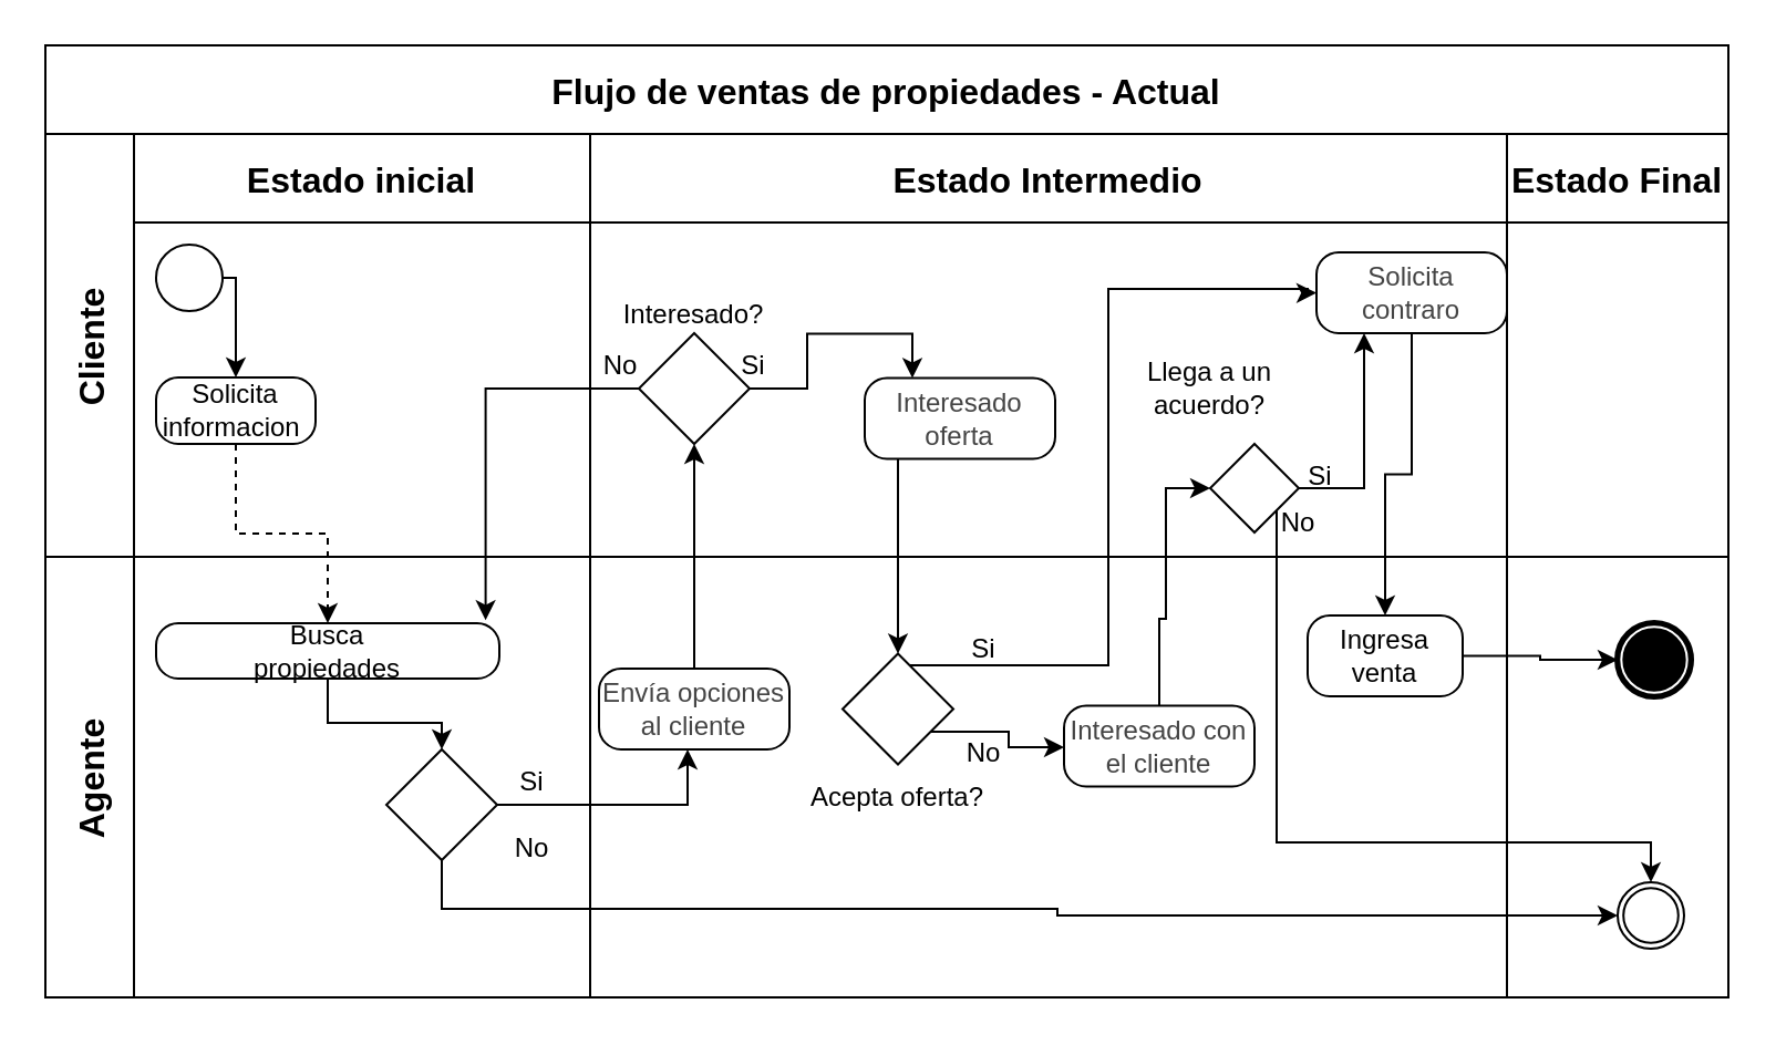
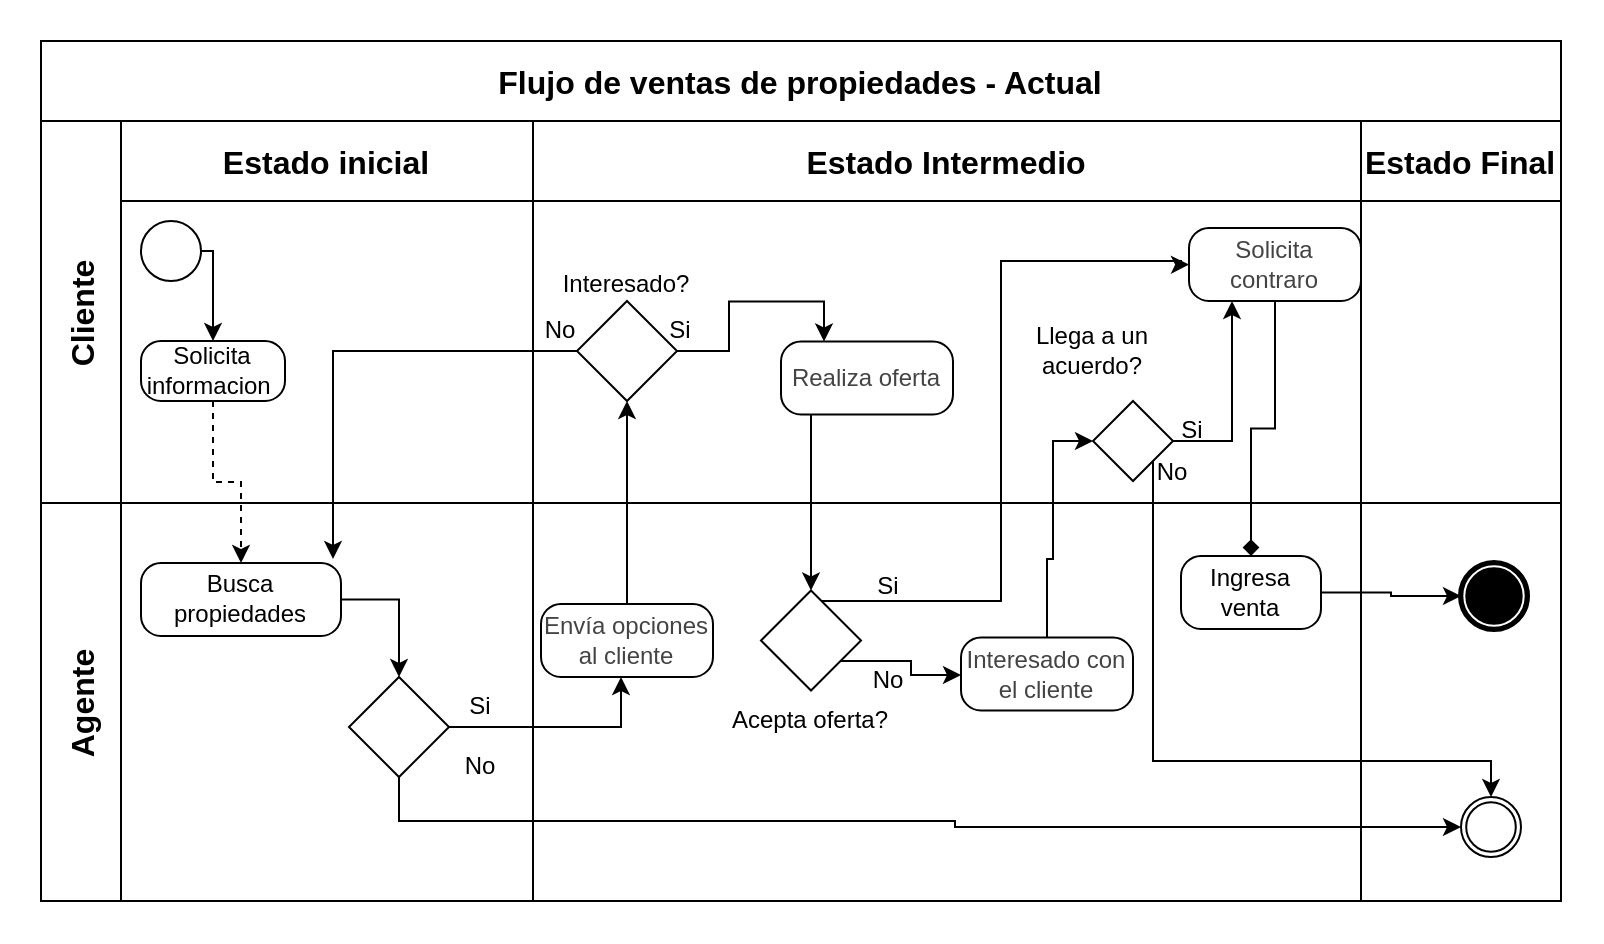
  <mxCell id="0" />
  <mxCell id="1" parent="0" />
  <mxCell id="2" value="Flujo de ventas de propiedades - Actual" style="shape=table;childLayout=tableLayout;startSize=40;collapsible=0;recursiveResize=0;expand=0;fontSize=16;fontStyle=1" vertex="1" parent="1"><mxGeometry x="20" y="20" width="760" height="430" as="geometry" /></mxCell>
  <mxCell id="3" value="Cliente" style="shape=tableRow;horizontal=0;swimlaneHead=0;swimlaneBody=0;top=0;left=0;strokeColor=inherit;bottom=0;right=0;dropTarget=0;fontStyle=1;fillColor=none;points=[[0,0.5],[1,0.5]];portConstraint=eastwest;startSize=40;collapsible=0;recursiveResize=0;expand=0;fontSize=16;" vertex="1" parent="2"><mxGeometry y="40" width="760" height="191" as="geometry" /></mxCell>
  <mxCell id="4" value="Estado inicial" style="swimlane;swimlaneHead=0;swimlaneBody=0;fontStyle=1;strokeColor=inherit;connectable=0;fillColor=none;startSize=40;collapsible=0;recursiveResize=0;expand=0;fontSize=16;" vertex="1" parent="3"><mxGeometry x="40" width="206" height="191" as="geometry"><mxRectangle width="206" height="191" as="alternateBounds" /></mxGeometry></mxCell>
  <mxCell id="5" value="" style="points=[[0.145,0.145,0],[0.5,0,0],[0.855,0.145,0],[1,0.5,0],[0.855,0.855,0],[0.5,1,0],[0.145,0.855,0],[0,0.5,0]];shape=mxgraph.bpmn.event;html=1;verticalLabelPosition=bottom;labelBackgroundColor=#ffffff;verticalAlign=top;align=center;perimeter=ellipsePerimeter;outlineConnect=0;aspect=fixed;outline=standard;symbol=general;" vertex="1" parent="4"><mxGeometry x="10" y="50" width="30" height="30" as="geometry" /></mxCell>
  <mxCell id="6" value="Solicita informacion&amp;nbsp;" style="points=[[0.25,0,0],[0.5,0,0],[0.75,0,0],[1,0.25,0],[1,0.5,0],[1,0.75,0],[0.75,1,0],[0.5,1,0],[0.25,1,0],[0,0.75,0],[0,0.5,0],[0,0.25,0]];shape=mxgraph.bpmn.task;whiteSpace=wrap;rectStyle=rounded;size=10;html=1;container=1;expand=0;collapsible=0;taskMarker=abstract;" vertex="1" parent="4"><mxGeometry x="10" y="110" width="72" height="30" as="geometry" /></mxCell>
  <mxCell id="7" style="edgeStyle=orthogonalEdgeStyle;rounded=0;orthogonalLoop=1;jettySize=auto;html=1;entryX=0.5;entryY=0;entryDx=0;entryDy=0;entryPerimeter=0;" edge="1" parent="4" source="5" target="6"><mxGeometry relative="1" as="geometry"><Array as="points"><mxPoint x="46" y="65" /></Array></mxGeometry></mxCell>
  <mxCell id="8" value="Estado Intermedio" style="swimlane;swimlaneHead=0;swimlaneBody=0;fontStyle=1;strokeColor=inherit;connectable=0;fillColor=none;startSize=40;collapsible=0;recursiveResize=0;expand=0;fontSize=16;" vertex="1" parent="3"><mxGeometry x="246" width="414" height="191" as="geometry"><mxRectangle width="414" height="191" as="alternateBounds" /></mxGeometry></mxCell>
  <mxCell id="9" value="" style="points=[[0.25,0.25,0],[0.5,0,0],[0.75,0.25,0],[1,0.5,0],[0.75,0.75,0],[0.5,1,0],[0.25,0.75,0],[0,0.5,0]];shape=mxgraph.bpmn.gateway2;html=1;verticalLabelPosition=bottom;labelBackgroundColor=#ffffff;verticalAlign=top;align=center;perimeter=rhombusPerimeter;outlineConnect=0;outline=none;symbol=none;" vertex="1" parent="8"><mxGeometry x="22" y="90" width="50" height="50" as="geometry" /></mxCell>
  <mxCell id="10" value="Interesado?" style="text;html=1;align=center;verticalAlign=middle;whiteSpace=wrap;rounded=0;" vertex="1" parent="8"><mxGeometry x="17" y="66.75" width="60" height="30" as="geometry" /></mxCell>
  <mxCell id="11" value="Si" style="text;html=1;align=center;verticalAlign=middle;whiteSpace=wrap;rounded=0;" vertex="1" parent="8"><mxGeometry x="44" y="90" width="60" height="30" as="geometry" /></mxCell>
  <mxCell id="12" value="No" style="text;html=1;align=center;verticalAlign=middle;whiteSpace=wrap;rounded=0;" vertex="1" parent="8"><mxGeometry x="-16" y="90" width="60" height="30" as="geometry" /></mxCell>
  <mxCell id="13" value="&lt;font face=&quot;Arial, sans-serif&quot; color=&quot;#444444&quot;&gt;Solicita contraro&lt;/font&gt;" style="points=[[0.25,0,0],[0.5,0,0],[0.75,0,0],[1,0.25,0],[1,0.5,0],[1,0.75,0],[0.75,1,0],[0.5,1,0],[0.25,1,0],[0,0.75,0],[0,0.5,0],[0,0.25,0]];shape=mxgraph.bpmn.task;whiteSpace=wrap;rectStyle=rounded;size=10;html=1;container=1;expand=0;collapsible=0;taskMarker=abstract;" vertex="1" parent="8"><mxGeometry x="328" y="53.5" width="86" height="36.5" as="geometry" /></mxCell>
- <mxCell id="14" value="&lt;font face=&quot;Arial, sans-serif&quot; color=&quot;#444444&quot;&gt;Interesado oferta&lt;/font&gt;" style="points=[[0.25,0,0],[0.5,0,0],[0.75,0,0],[1,0.25,0],[1,0.5,0],[1,0.75,0],[0.75,1,0],[0.5,1,0],[0.25,1,0],[0,0.75,0],[0,0.5,0],[0,0.25,0]];shape=mxgraph.bpmn.task;whiteSpace=wrap;rectStyle=rounded;size=10;html=1;container=1;expand=0;collapsible=0;taskMarker=abstract;" vertex="1" parent="8"><mxGeometry x="124" y="110.25" width="86" height="36.5" as="geometry" /></mxCell>
+ <mxCell id="14" value="&lt;font face=&quot;Arial, sans-serif&quot; color=&quot;#444444&quot;&gt;Realiza oferta&lt;/font&gt;" style="points=[[0.25,0,0],[0.5,0,0],[0.75,0,0],[1,0.25,0],[1,0.5,0],[1,0.75,0],[0.75,1,0],[0.5,1,0],[0.25,1,0],[0,0.75,0],[0,0.5,0],[0,0.25,0]];shape=mxgraph.bpmn.task;whiteSpace=wrap;rectStyle=rounded;size=10;html=1;container=1;expand=0;collapsible=0;taskMarker=abstract;" vertex="1" parent="8"><mxGeometry x="124" y="110.25" width="86" height="36.5" as="geometry" /></mxCell>
  <mxCell id="15" style="edgeStyle=orthogonalEdgeStyle;rounded=0;orthogonalLoop=1;jettySize=auto;html=1;entryX=0.25;entryY=0;entryDx=0;entryDy=0;entryPerimeter=0;" edge="1" parent="8" source="9" target="14"><mxGeometry relative="1" as="geometry" /></mxCell>
  <mxCell id="16" value="" style="points=[[0.25,0.25,0],[0.5,0,0],[0.75,0.25,0],[1,0.5,0],[0.75,0.75,0],[0.5,1,0],[0.25,0.75,0],[0,0.5,0]];shape=mxgraph.bpmn.gateway2;html=1;verticalLabelPosition=bottom;labelBackgroundColor=#ffffff;verticalAlign=top;align=center;perimeter=rhombusPerimeter;outlineConnect=0;outline=none;symbol=none;" vertex="1" parent="8"><mxGeometry x="280" y="140" width="40" height="40" as="geometry" /></mxCell>
  <mxCell id="17" value="Llega a un acuerdo?" style="text;html=1;align=center;verticalAlign=middle;whiteSpace=wrap;rounded=0;" vertex="1" parent="8"><mxGeometry x="250" y="100" width="60" height="30" as="geometry" /></mxCell>
  <mxCell id="18" style="edgeStyle=orthogonalEdgeStyle;rounded=0;orthogonalLoop=1;jettySize=auto;html=1;entryX=0.25;entryY=1;entryDx=0;entryDy=0;entryPerimeter=0;" edge="1" parent="8" source="16" target="13"><mxGeometry relative="1" as="geometry" /></mxCell>
  <mxCell id="19" value="Si" style="text;html=1;align=center;verticalAlign=middle;whiteSpace=wrap;rounded=0;" vertex="1" parent="8"><mxGeometry x="300" y="140" width="60" height="30" as="geometry" /></mxCell>
  <mxCell id="20" value="No" style="text;html=1;align=center;verticalAlign=middle;whiteSpace=wrap;rounded=0;" vertex="1" parent="8"><mxGeometry x="290" y="161" width="60" height="30" as="geometry" /></mxCell>
  <mxCell id="21" value="Estado Final" style="swimlane;swimlaneHead=0;swimlaneBody=0;fontStyle=1;strokeColor=inherit;connectable=0;fillColor=none;startSize=40;collapsible=0;recursiveResize=0;expand=0;fontSize=16;" vertex="1" parent="3"><mxGeometry x="660" width="100" height="191" as="geometry"><mxRectangle width="100" height="191" as="alternateBounds" /></mxGeometry></mxCell>
  <mxCell id="22" value="Agente" style="shape=tableRow;horizontal=0;swimlaneHead=0;swimlaneBody=0;top=0;left=0;strokeColor=inherit;bottom=0;right=0;dropTarget=0;fontStyle=1;fillColor=none;points=[[0,0.5],[1,0.5]];portConstraint=eastwest;startSize=40;collapsible=0;recursiveResize=0;expand=0;fontSize=16;" vertex="1" parent="2"><mxGeometry y="231" width="760" height="199" as="geometry" /></mxCell>
  <mxCell id="23" value="" style="swimlane;swimlaneHead=0;swimlaneBody=0;fontStyle=1;connectable=0;strokeColor=inherit;fillColor=none;startSize=0;collapsible=0;recursiveResize=0;expand=0;fontSize=16;" vertex="1" parent="22"><mxGeometry x="40" width="206" height="199" as="geometry"><mxRectangle width="206" height="199" as="alternateBounds" /></mxGeometry></mxCell>
  <mxCell id="24" style="edgeStyle=orthogonalEdgeStyle;rounded=0;orthogonalLoop=1;jettySize=auto;html=1;" edge="1" parent="23" source="25" target="26"><mxGeometry relative="1" as="geometry" /></mxCell>
- <mxCell id="25" value="Busca&lt;div&gt;propiedades&lt;/div&gt;" style="points=[[0.25,0,0],[0.5,0,0],[0.75,0,0],[1,0.25,0],[1,0.5,0],[1,0.75,0],[0.75,1,0],[0.5,1,0],[0.25,1,0],[0,0.75,0],[0,0.5,0],[0,0.25,0]];shape=mxgraph.bpmn.task;whiteSpace=wrap;rectStyle=rounded;size=10;html=1;container=1;expand=0;collapsible=0;taskMarker=abstract;" vertex="1" parent="23"><mxGeometry x="10" y="30" width="155" height="25" as="geometry" /></mxCell>
+ <mxCell id="25" value="Busca&lt;div&gt;propiedades&lt;/div&gt;" style="points=[[0.25,0,0],[0.5,0,0],[0.75,0,0],[1,0.25,0],[1,0.5,0],[1,0.75,0],[0.75,1,0],[0.5,1,0],[0.25,1,0],[0,0.75,0],[0,0.5,0],[0,0.25,0]];shape=mxgraph.bpmn.task;whiteSpace=wrap;rectStyle=rounded;size=10;html=1;container=1;expand=0;collapsible=0;taskMarker=abstract;" vertex="1" parent="23"><mxGeometry x="10" y="30" width="100" height="36.5" as="geometry" /></mxCell>
  <mxCell id="26" value="" style="points=[[0.25,0.25,0],[0.5,0,0],[0.75,0.25,0],[1,0.5,0],[0.75,0.75,0],[0.5,1,0],[0.25,0.75,0],[0,0.5,0]];shape=mxgraph.bpmn.gateway2;html=1;verticalLabelPosition=bottom;labelBackgroundColor=#ffffff;verticalAlign=top;align=center;perimeter=rhombusPerimeter;outlineConnect=0;outline=none;symbol=none;" vertex="1" parent="23"><mxGeometry x="114" y="87" width="50" height="50" as="geometry" /></mxCell>
  <mxCell id="27" value="Si" style="text;html=1;align=center;verticalAlign=middle;whiteSpace=wrap;rounded=0;" vertex="1" parent="23"><mxGeometry x="150" y="87" width="60" height="30" as="geometry" /></mxCell>
  <mxCell id="28" value="No" style="text;html=1;align=center;verticalAlign=middle;whiteSpace=wrap;rounded=0;" vertex="1" parent="23"><mxGeometry x="150" y="117" width="60" height="30" as="geometry" /></mxCell>
  <mxCell id="29" value="" style="swimlane;swimlaneHead=0;swimlaneBody=0;fontStyle=1;connectable=0;strokeColor=inherit;fillColor=none;startSize=0;collapsible=0;recursiveResize=0;expand=0;fontSize=16;" vertex="1" parent="22"><mxGeometry x="246" width="414" height="199" as="geometry"><mxRectangle width="414" height="199" as="alternateBounds" /></mxGeometry></mxCell>
  <mxCell id="30" value="&lt;span style=&quot;color: rgb(68, 68, 68); font-family: Arial, sans-serif;&quot;&gt;Envía opciones al cliente&lt;/span&gt;" style="points=[[0.25,0,0],[0.5,0,0],[0.75,0,0],[1,0.25,0],[1,0.5,0],[1,0.75,0],[0.75,1,0],[0.5,1,0],[0.25,1,0],[0,0.75,0],[0,0.5,0],[0,0.25,0]];shape=mxgraph.bpmn.task;whiteSpace=wrap;rectStyle=rounded;size=10;html=1;container=1;expand=0;collapsible=0;taskMarker=abstract;" vertex="1" parent="29"><mxGeometry x="4" y="50.5" width="86" height="36.5" as="geometry" /></mxCell>
  <mxCell id="31" value="Ingresa venta" style="points=[[0.25,0,0],[0.5,0,0],[0.75,0,0],[1,0.25,0],[1,0.5,0],[1,0.75,0],[0.75,1,0],[0.5,1,0],[0.25,1,0],[0,0.75,0],[0,0.5,0],[0,0.25,0]];shape=mxgraph.bpmn.task;whiteSpace=wrap;rectStyle=rounded;size=10;html=1;container=1;expand=0;collapsible=0;taskMarker=abstract;" vertex="1" parent="29"><mxGeometry x="324" y="26.5" width="70" height="36.5" as="geometry" /></mxCell>
  <mxCell id="32" style="edgeStyle=orthogonalEdgeStyle;rounded=0;orthogonalLoop=1;jettySize=auto;html=1;" edge="1" parent="29" source="33" target="37"><mxGeometry relative="1" as="geometry"><Array as="points"><mxPoint x="189" y="79" /><mxPoint x="189" y="86" /></Array></mxGeometry></mxCell>
  <mxCell id="33" value="" style="points=[[0.25,0.25,0],[0.5,0,0],[0.75,0.25,0],[1,0.5,0],[0.75,0.75,0],[0.5,1,0],[0.25,0.75,0],[0,0.5,0]];shape=mxgraph.bpmn.gateway2;html=1;verticalLabelPosition=bottom;labelBackgroundColor=#ffffff;verticalAlign=top;align=center;perimeter=rhombusPerimeter;outlineConnect=0;outline=none;symbol=none;" vertex="1" parent="29"><mxGeometry x="114" y="43.75" width="50" height="50" as="geometry" /></mxCell>
  <mxCell id="34" value="Acepta oferta?" style="text;html=1;align=center;verticalAlign=middle;whiteSpace=wrap;rounded=0;" vertex="1" parent="29"><mxGeometry x="98" y="93.75" width="82" height="30" as="geometry" /></mxCell>
  <mxCell id="35" value="Si" style="text;html=1;align=center;verticalAlign=middle;whiteSpace=wrap;rounded=0;" vertex="1" parent="29"><mxGeometry x="147.5" y="26.5" width="60" height="30" as="geometry" /></mxCell>
  <mxCell id="36" value="No" style="text;html=1;align=center;verticalAlign=middle;whiteSpace=wrap;rounded=0;" vertex="1" parent="29"><mxGeometry x="147.5" y="73.75" width="60" height="30" as="geometry" /></mxCell>
  <mxCell id="37" value="&lt;font face=&quot;Arial, sans-serif&quot; color=&quot;#444444&quot;&gt;Interesado con el cliente&lt;/font&gt;" style="points=[[0.25,0,0],[0.5,0,0],[0.75,0,0],[1,0.25,0],[1,0.5,0],[1,0.75,0],[0.75,1,0],[0.5,1,0],[0.25,1,0],[0,0.75,0],[0,0.5,0],[0,0.25,0]];shape=mxgraph.bpmn.task;whiteSpace=wrap;rectStyle=rounded;size=10;html=1;container=1;expand=0;collapsible=0;taskMarker=abstract;" vertex="1" parent="29"><mxGeometry x="214" y="67.25" width="86" height="36.5" as="geometry" /></mxCell>
  <mxCell id="38" value="" style="swimlane;swimlaneHead=0;swimlaneBody=0;fontStyle=1;connectable=0;strokeColor=inherit;fillColor=none;startSize=0;collapsible=0;recursiveResize=0;expand=0;fontSize=16;" vertex="1" parent="22"><mxGeometry x="660" width="100" height="199" as="geometry"><mxRectangle width="100" height="199" as="alternateBounds" /></mxGeometry></mxCell>
  <mxCell id="39" value="" style="points=[[0.145,0.145,0],[0.5,0,0],[0.855,0.145,0],[1,0.5,0],[0.855,0.855,0],[0.5,1,0],[0.145,0.855,0],[0,0.5,0]];shape=mxgraph.bpmn.event;html=1;verticalLabelPosition=bottom;labelBackgroundColor=#ffffff;verticalAlign=top;align=center;perimeter=ellipsePerimeter;outlineConnect=0;aspect=fixed;outline=end;symbol=terminate;" vertex="1" parent="38"><mxGeometry x="50" y="30" width="33" height="33" as="geometry" /></mxCell>
  <mxCell id="40" value="" style="points=[[0.145,0.145,0],[0.5,0,0],[0.855,0.145,0],[1,0.5,0],[0.855,0.855,0],[0.5,1,0],[0.145,0.855,0],[0,0.5,0]];shape=mxgraph.bpmn.event;html=1;verticalLabelPosition=bottom;labelBackgroundColor=#ffffff;verticalAlign=top;align=center;perimeter=ellipsePerimeter;outlineConnect=0;aspect=fixed;outline=throwing;symbol=general;" vertex="1" parent="38"><mxGeometry x="50" y="147" width="30" height="30" as="geometry" /></mxCell>
  <mxCell id="41" style="edgeStyle=orthogonalEdgeStyle;rounded=0;orthogonalLoop=1;jettySize=auto;html=1;" edge="1" parent="22" source="26" target="30"><mxGeometry relative="1" as="geometry"><Array as="points"><mxPoint x="290" y="112" /></Array></mxGeometry></mxCell>
  <mxCell id="42" style="edgeStyle=orthogonalEdgeStyle;rounded=0;orthogonalLoop=1;jettySize=auto;html=1;" edge="1" parent="22" source="31" target="39"><mxGeometry relative="1" as="geometry" /></mxCell>
  <mxCell id="43" style="edgeStyle=orthogonalEdgeStyle;rounded=0;orthogonalLoop=1;jettySize=auto;html=1;entryX=0;entryY=0.5;entryDx=0;entryDy=0;entryPerimeter=0;" edge="1" parent="22" source="26" target="40"><mxGeometry relative="1" as="geometry"><Array as="points"><mxPoint x="179" y="159" /><mxPoint x="457" y="159" /><mxPoint x="457" y="162" /></Array></mxGeometry></mxCell>
  <mxCell id="44" style="edgeStyle=orthogonalEdgeStyle;rounded=0;orthogonalLoop=1;jettySize=auto;html=1;entryX=0.5;entryY=0;entryDx=0;entryDy=0;entryPerimeter=0;dashed=1;" edge="1" parent="2" source="6" target="25"><mxGeometry relative="1" as="geometry" /></mxCell>
  <mxCell id="45" style="edgeStyle=orthogonalEdgeStyle;rounded=0;orthogonalLoop=1;jettySize=auto;html=1;entryX=0.5;entryY=1;entryDx=0;entryDy=0;entryPerimeter=0;" edge="1" parent="2" source="30" target="9"><mxGeometry relative="1" as="geometry"><mxPoint x="300" y="140" as="targetPoint" /></mxGeometry></mxCell>
  <mxCell id="46" style="edgeStyle=orthogonalEdgeStyle;rounded=0;orthogonalLoop=1;jettySize=auto;html=1;entryX=0.96;entryY=-0.055;entryDx=0;entryDy=0;entryPerimeter=0;" edge="1" parent="2" source="9" target="25"><mxGeometry relative="1" as="geometry" /></mxCell>
- <mxCell id="47" style="edgeStyle=orthogonalEdgeStyle;rounded=0;orthogonalLoop=1;jettySize=auto;html=1;entryX=0.5;entryY=0;entryDx=0;entryDy=0;entryPerimeter=0;" edge="1" parent="2" source="13" target="31"><mxGeometry relative="1" as="geometry"><mxPoint x="515" y="280" as="targetPoint" /></mxGeometry></mxCell>
+ <mxCell id="47" style="edgeStyle=orthogonalEdgeStyle;rounded=0;orthogonalLoop=1;jettySize=auto;html=1;entryX=0.5;entryY=0;entryDx=0;entryDy=0;entryPerimeter=0;endArrow=diamond;" edge="1" parent="2" source="13" target="31"><mxGeometry relative="1" as="geometry"><mxPoint x="515" y="280" as="targetPoint" /></mxGeometry></mxCell>
  <mxCell id="48" style="edgeStyle=orthogonalEdgeStyle;rounded=0;orthogonalLoop=1;jettySize=auto;html=1;entryX=0.5;entryY=0;entryDx=0;entryDy=0;entryPerimeter=0;" edge="1" parent="2" source="14" target="33"><mxGeometry relative="1" as="geometry"><Array as="points"><mxPoint x="385" y="210" /><mxPoint x="385" y="210" /></Array></mxGeometry></mxCell>
  <mxCell id="49" style="edgeStyle=orthogonalEdgeStyle;rounded=0;orthogonalLoop=1;jettySize=auto;html=1;entryX=0;entryY=0.5;entryDx=0;entryDy=0;entryPerimeter=0;" edge="1" parent="2" source="33" target="13"><mxGeometry relative="1" as="geometry"><Array as="points"><mxPoint x="480" y="280" /><mxPoint x="480" y="110" /><mxPoint x="570" y="110" /></Array><mxPoint x="520" y="169" as="targetPoint" /></mxGeometry></mxCell>
  <mxCell id="50" style="edgeStyle=orthogonalEdgeStyle;rounded=0;orthogonalLoop=1;jettySize=auto;html=1;" edge="1" parent="2" source="37" target="16"><mxGeometry relative="1" as="geometry"><Array as="points"><mxPoint x="503" y="259" /><mxPoint x="506" y="259" /><mxPoint x="506" y="200" /></Array></mxGeometry></mxCell>
  <mxCell id="51" style="edgeStyle=orthogonalEdgeStyle;rounded=0;orthogonalLoop=1;jettySize=auto;html=1;" edge="1" parent="2" source="16" target="40"><mxGeometry relative="1" as="geometry"><Array as="points"><mxPoint x="556" y="360" /><mxPoint x="725" y="360" /></Array></mxGeometry></mxCell>
